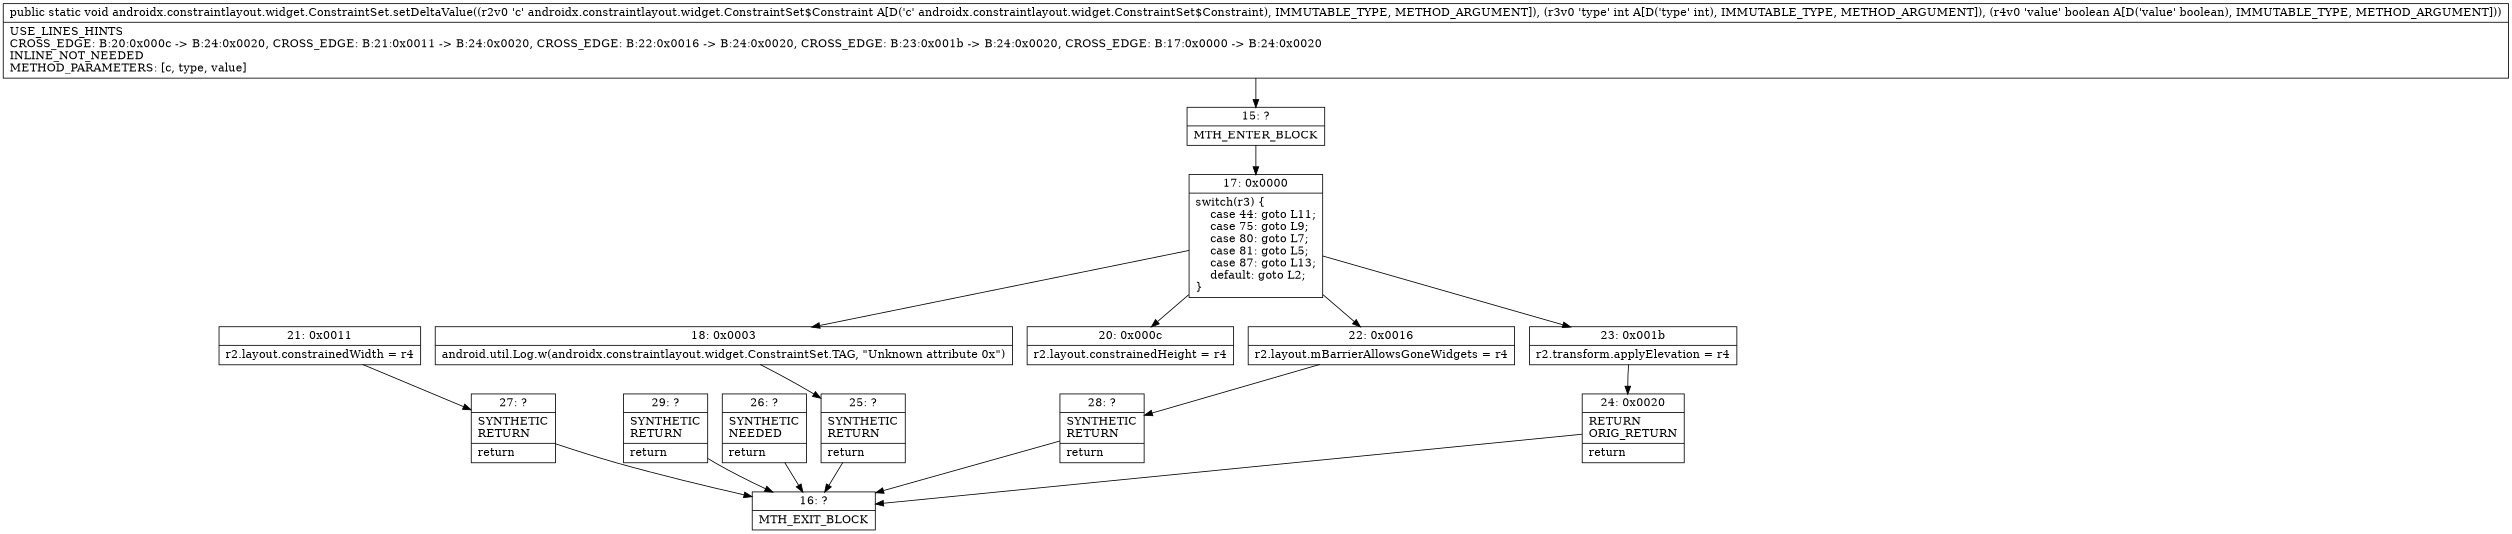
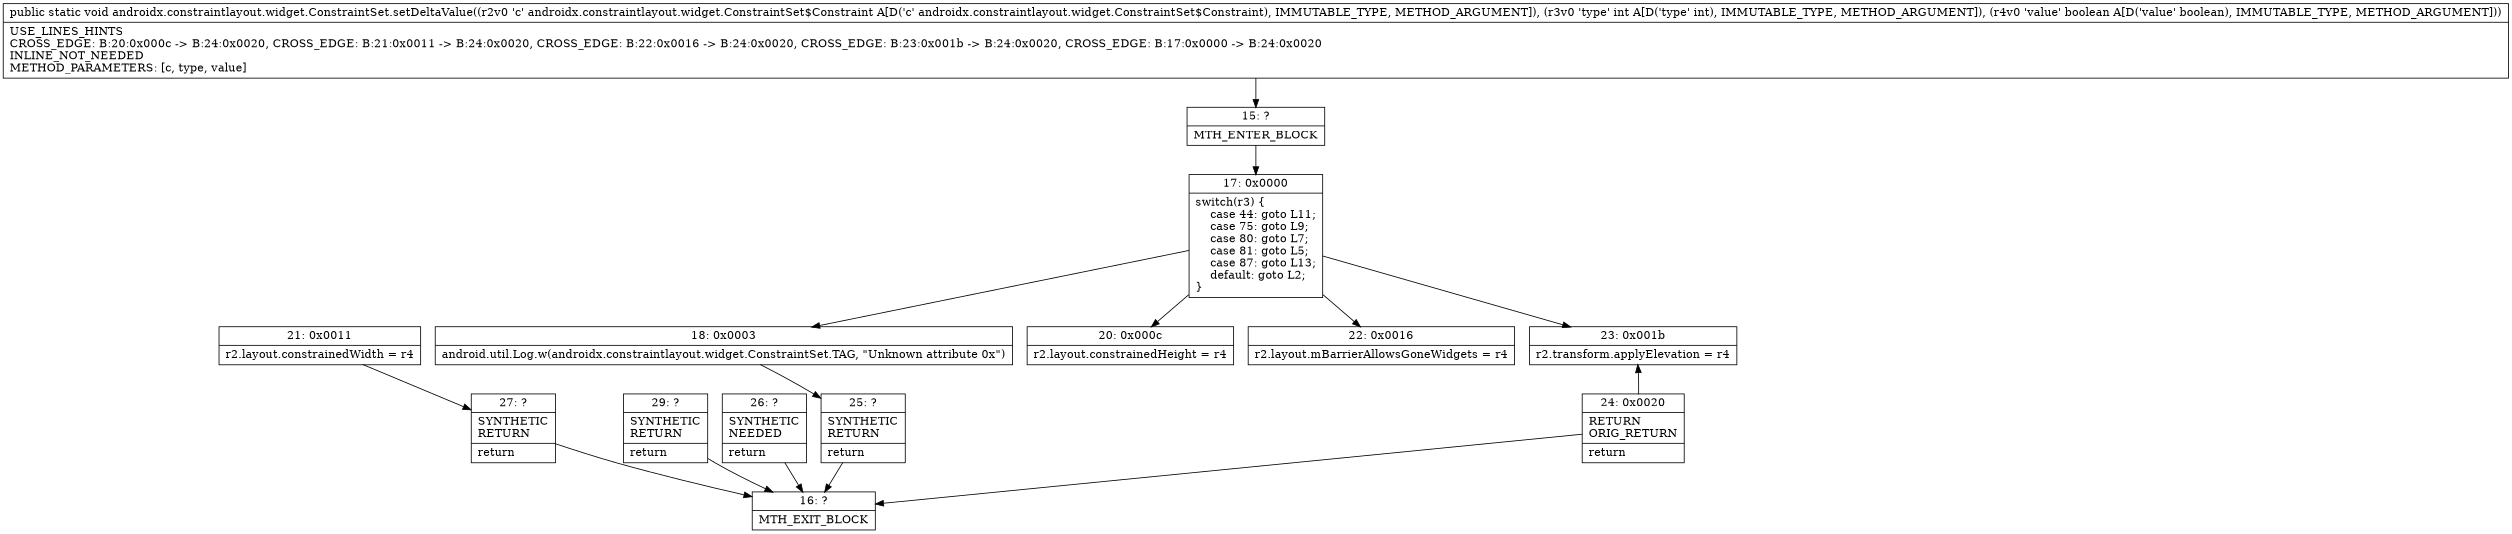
  digraph {
    node [shape=record]
    n1 [label="{15\:\ ?|MTH_ENTER_BLOCK\l}"]
    n2 [label="{17\:\ 0x0000|switch(r3) \{\l    case 44: goto L11;\l    case 75: goto L9;\l    case 80: goto L7;\l    case 81: goto L5;\l    case 87: goto L13;\l    default: goto L2;\l\}\l}"]
    n3 [label="{18\:\ 0x0003|android.util.Log.w(androidx.constraintlayout.widget.ConstraintSet.TAG, \"Unknown attribute 0x\")\l}"]
    n4 [label="{20\:\ 0x000c|r2.layout.constrainedHeight = r4\l}"]
    n5 [label="{22\:\ 0x0016|r2.layout.mBarrierAllowsGoneWidgets = r4\l}"]
    n6 [label="{23\:\ 0x001b|r2.transform.applyElevation = r4\l}"]
    n7 [label="{25\:\ ?|SYNTHETIC\lRETURN\l|return\l}"]
    n8 [label="{21\:\ 0x0011|r2.layout.constrainedWidth = r4\l}"]
    n9 [label="{27\:\ ?|SYNTHETIC\lRETURN\l|return\l}"]
-   n10 [label="{28\:\ ?|SYNTHETIC\lRETURN\l|return\l}"]
    n11 [label="{24\:\ 0x0020|RETURN\lORIG_RETURN\l|return\l}"]
    n12 [label="{29\:\ ?|SYNTHETIC\lRETURN\l|return\l}"]
    n13 [label="{16\:\ ?|MTH_EXIT_BLOCK\l}"]
    n14 [label="{26\:\ ?|SYNTHETIC\lNEEDED\l|return\l}"]
    n15 [label="{public static void androidx.constraintlayout.widget.ConstraintSet.setDeltaValue((r2v0 'c' androidx.constraintlayout.widget.ConstraintSet$Constraint A[D('c' androidx.constraintlayout.widget.ConstraintSet$Constraint), IMMUTABLE_TYPE, METHOD_ARGUMENT]), (r3v0 'type' int A[D('type' int), IMMUTABLE_TYPE, METHOD_ARGUMENT]), (r4v0 'value' boolean A[D('value' boolean), IMMUTABLE_TYPE, METHOD_ARGUMENT]))  | USE_LINES_HINTS\lCROSS_EDGE: B:20:0x000c \-\> B:24:0x0020, CROSS_EDGE: B:21:0x0011 \-\> B:24:0x0020, CROSS_EDGE: B:22:0x0016 \-\> B:24:0x0020, CROSS_EDGE: B:23:0x001b \-\> B:24:0x0020, CROSS_EDGE: B:17:0x0000 \-\> B:24:0x0020\lINLINE_NOT_NEEDED\lMETHOD_PARAMETERS: [c, type, value]\l}"]
    n1 -> n2
    n2 -> n3
    n2 -> n4
    n2 -> n5
    n2 -> n6
    n3 -> n7
-   n5 -> n10
-   n6 -> n11
+   n11 -> n6
    n7 -> n13
    n8 -> n9
    n9 -> n13
-   n10 -> n13
    n11 -> n13
    n12 -> n13
    n14 -> n13
    n15 -> n1
  }
